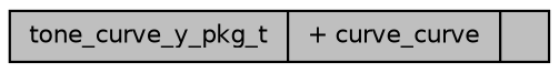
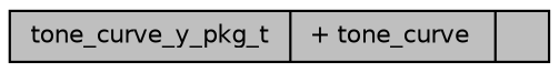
  digraph {
    rankdir=LR
-   n1 [color=black fillcolor=grey75 fontcolor=black fontname=Helvetica fontsize=10 height=0.2 label="{tone_curve_y_pkg_t\n|+ curve_curve\l|}" shape=record style=filled width=0.4]
+   n1 [color=black fillcolor=grey75 fontcolor=black fontname=Helvetica fontsize=10 height=0.2 label="{tone_curve_y_pkg_t\n|+ tone_curve\l|}" shape=record style=filled width=0.4]
  }
